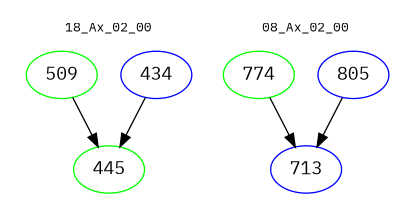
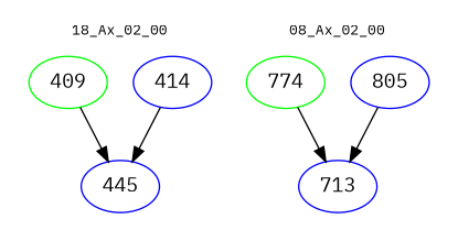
  digraph {
    fontname="IBM Plex Mono"
    node [color=blue fontname="IBM Plex Mono"]
    edge [color=black fontname="IBM Plex Mono"]
-   n1 [label=434]
-   n2 [color=green label=509]
-   n3 [color=green label=445]
+   n1 [label=414]
+   n2 [color=green label=409]
+   n3 [label=445]
    n4 [label=805]
    n5 [color=green label=774]
    n6 [label=713]
    subgraph cluster_1 {
      color=white
      fontsize=10
      label="18_Ax_02_00"
      n1
      n2
      n3
    }
    subgraph cluster_2 {
      color=white
      fontsize=10
      label="08_Ax_02_00"
      n4
      n5
      n6
    }
    n1 -> n3
    n2 -> n3
    n4 -> n6
    n5 -> n6
  }
